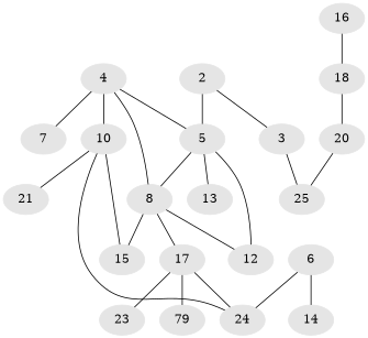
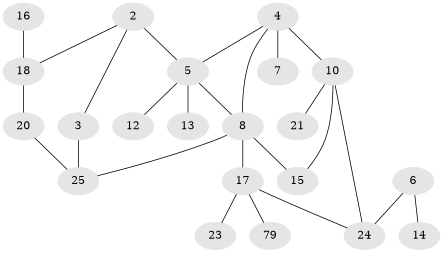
  graph {
    node [color=gray90 style=filled]
    edge [weight=1.0]
    2
    5
    18
    3
    8
    12
    13
    20
    25
    4
    7
    10
    15
    17
    6
    14
    24
    21
    23
    n20 [label=79]
    16
    2 -- 5 [weight=2.0]
+   2 -- 18
    2 -- 3
    5 -- 8 [weight=2.0]
    5 -- 12 [weight=2.0]
    5 -- 13
    18 -- 20 [weight=2.0]
    3 -- 25 [weight=2.0]
-   8 -- 12
+   8 -- 25
    8 -- 15 [weight=2.0]
    8 -- 17
    20 -- 25
    4 -- 5 [weight=2.0]
    4 -- 8
    4 -- 7
    4 -- 10 [weight=3.0]
    10 -- 15
    10 -- 24
    10 -- 21
    17 -- 24
    17 -- 23
    17 -- n20
    6 -- 14
    6 -- 24
    16 -- 18
  }
